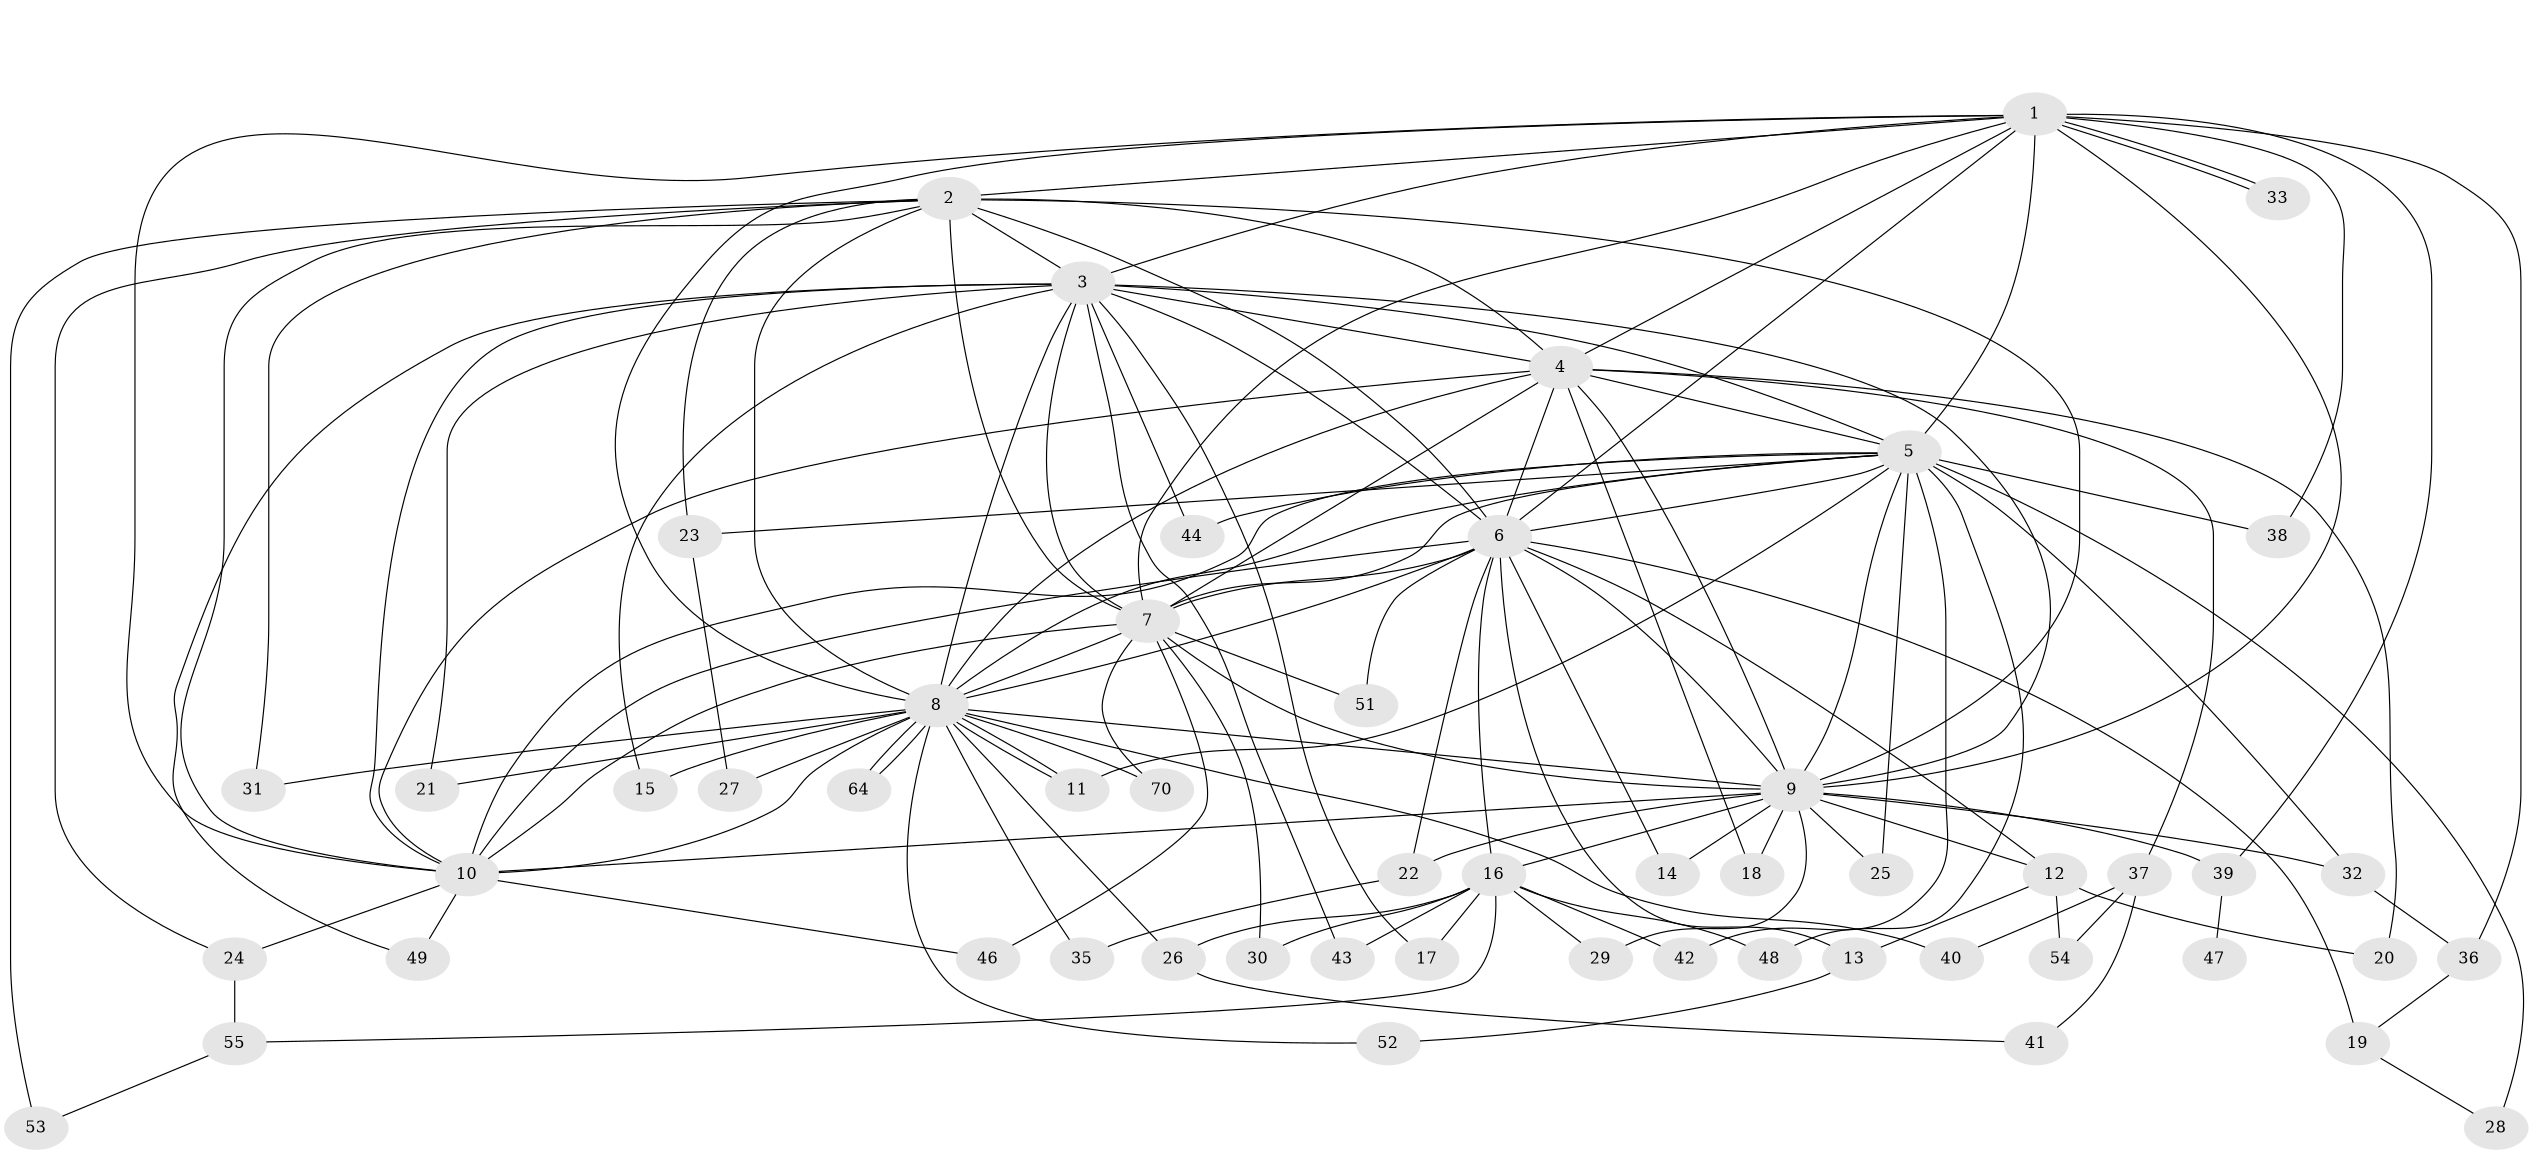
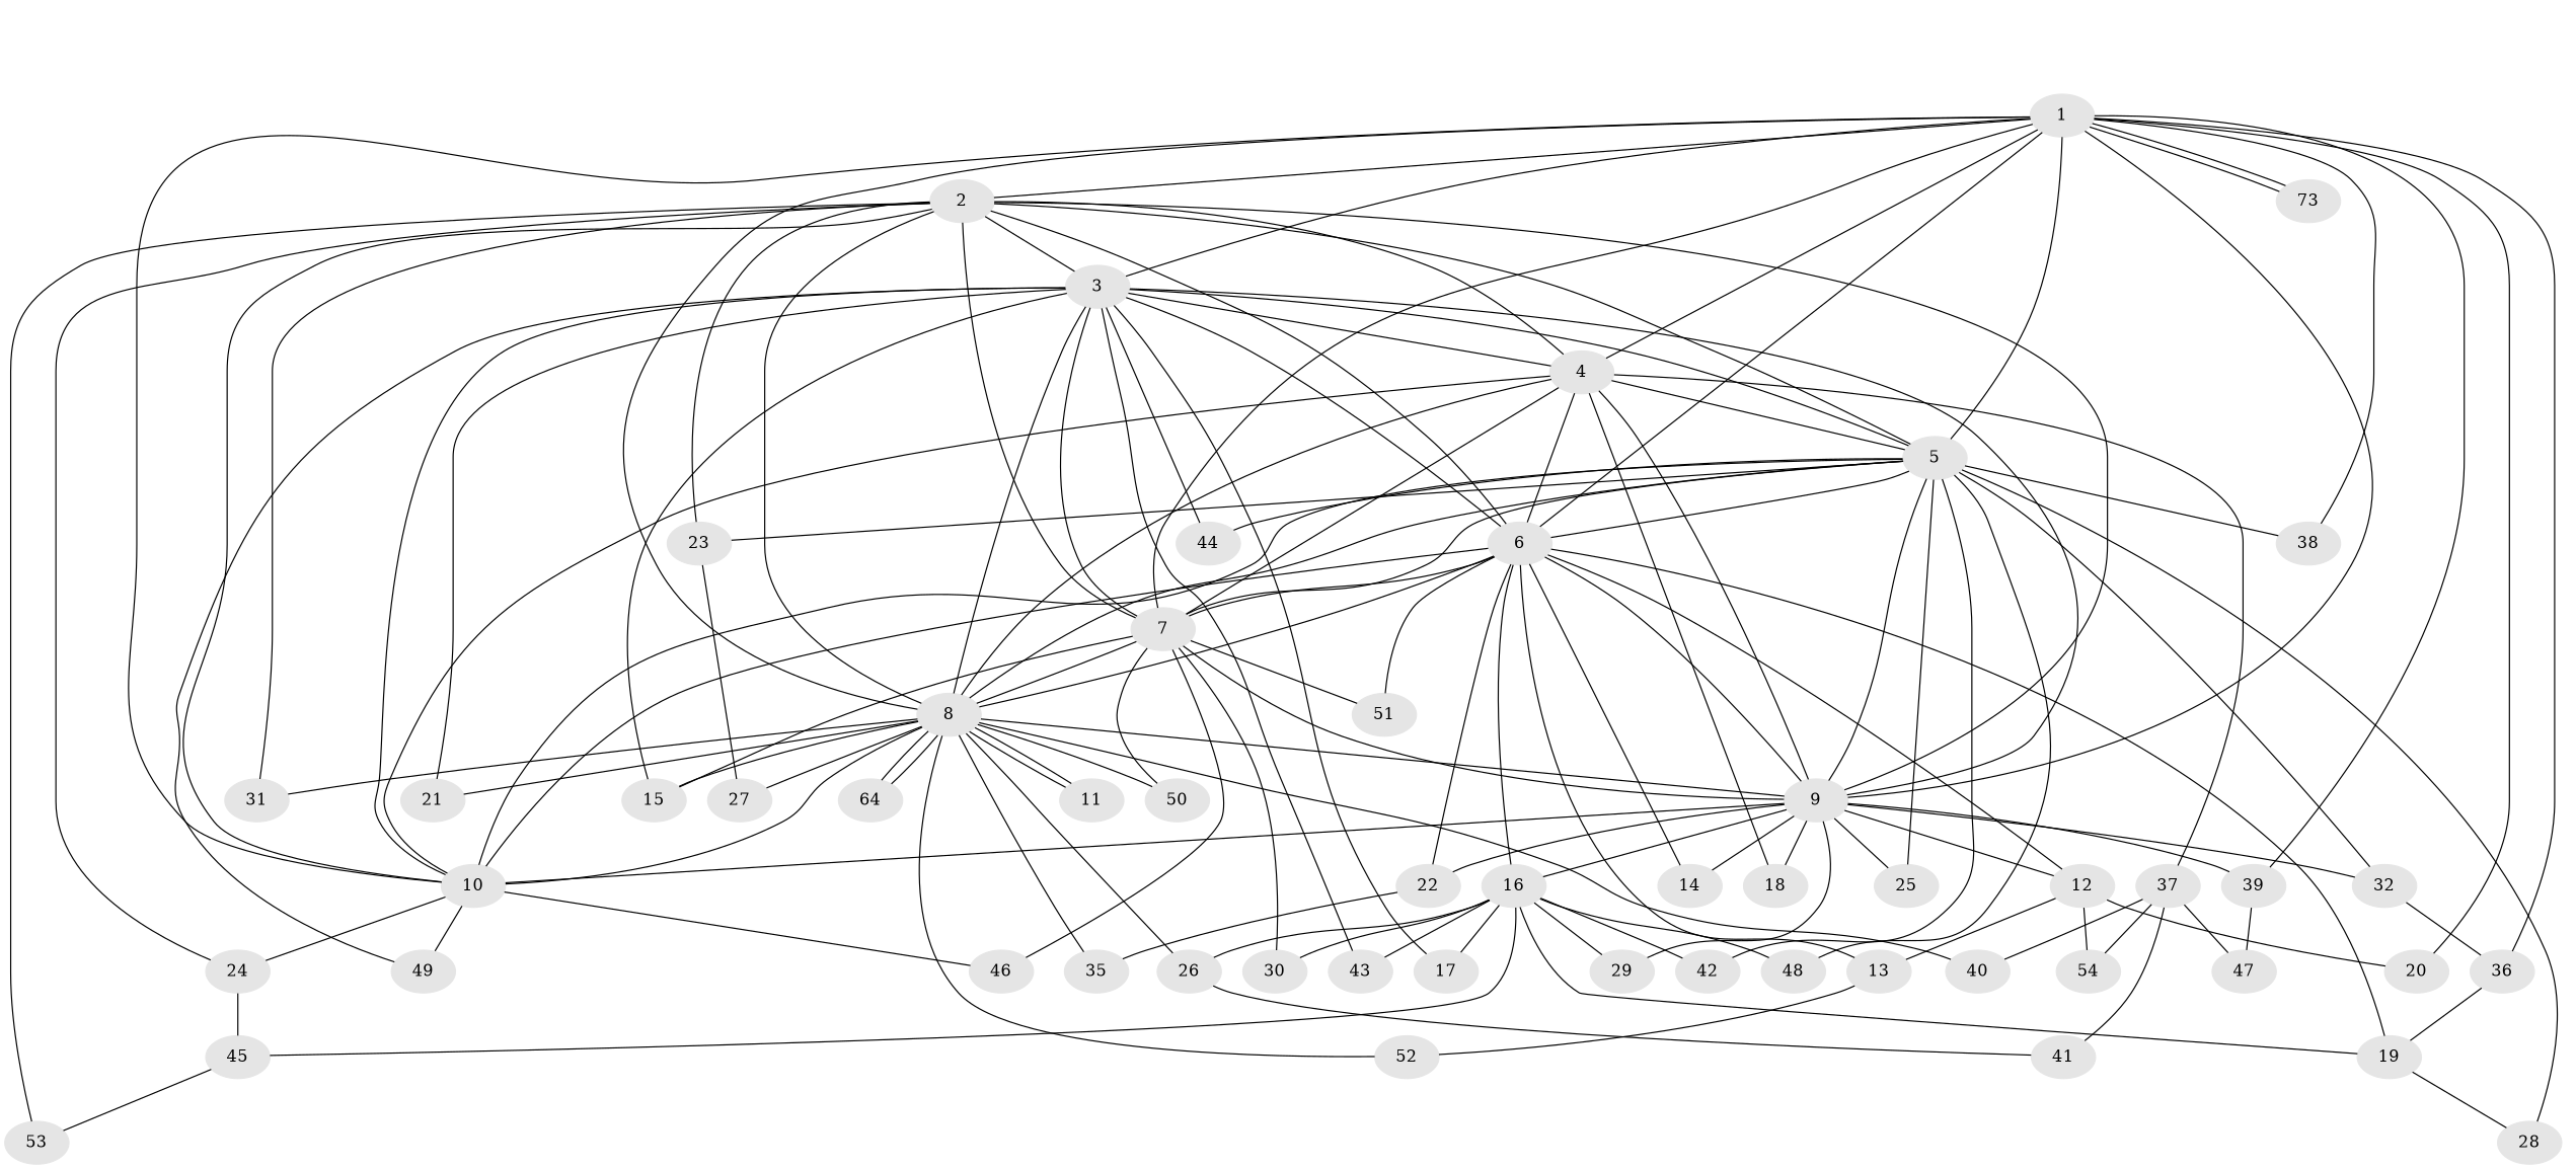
  graph {
    node [color=gray90 style=filled]
    1
    2
    3
    4
    5
    6
    7
    8
    9
    10
-   33
+   33 [label=73]
    36
    38
    39
    23
    24
    31
    53
    15
    17
    21
    43
    44
    49
    18
    20
    37
    25
    28
    32
    42
    48
    12
    13
    14
    16
    19
    22
    51
    30
    46
-   50 [label=70]
+   50
    11
    26
    27
    n46 [label=64]
    35
    40
    52
    29
    47
-   45 [label=55]
+   45
    54
    41
    1 -- 2
    1 -- 3
    1 -- 4
    1 -- 5
    1 -- 6
    1 -- 7
    1 -- 8
    1 -- 9
    1 -- 10
    1 -- 33
    1 -- 33
    1 -- 36
    1 -- 38
    1 -- 39
    2 -- 3
    2 -- 4
-   11 -- 5
+   2 -- 5
    2 -- 6
    2 -- 7
    2 -- 8
    2 -- 9
    2 -- 10
    2 -- 23
    2 -- 24
    2 -- 31
    2 -- 53
    3 -- 4
    3 -- 5
    3 -- 6
    3 -- 7
    3 -- 8
    3 -- 9
    3 -- 10
    3 -- 15
    3 -- 17
    3 -- 21
    3 -- 43
    3 -- 44
    3 -- 49
    4 -- 5
    4 -- 6
    4 -- 7
    4 -- 8
    4 -- 9
    4 -- 10
    4 -- 18
-   4 -- 20
+   1 -- 20
    4 -- 37
    5 -- 6
    5 -- 7
    5 -- 8
    5 -- 9
    5 -- 10
    5 -- 38
    5 -- 23
    5 -- 44
    5 -- 25
    5 -- 28
    5 -- 32
    5 -- 42
    5 -- 48
    6 -- 7
    6 -- 8
    6 -- 9
    6 -- 10
    6 -- 12
    6 -- 13
    6 -- 14
    6 -- 16
    6 -- 19
    6 -- 22
    6 -- 51
    7 -- 8
    7 -- 9
-   7 -- 10
+   7 -- 15
    7 -- 51
    7 -- 30
    7 -- 46
    7 -- 50
    8 -- 9
    8 -- 10
    8 -- 31
    8 -- 15
    8 -- 21
    8 -- 50
    8 -- 11
    8 -- 11
    8 -- 26
    8 -- 27
    8 -- n46
    8 -- n46
    8 -- 35
    8 -- 40
    8 -- 52
    9 -- 10
    9 -- 39
    9 -- 18
    9 -- 25
    9 -- 32
    9 -- 12
    9 -- 14
    9 -- 16
    9 -- 22
    9 -- 29
    10 -- 24
    10 -- 49
    10 -- 46
    36 -- 19
    39 -- 47
    23 -- 27
    24 -- 45
    37 -- 40
+   37 -- 47
    37 -- 54
    37 -- 41
    32 -- 36
    12 -- 20
    12 -- 13
    12 -- 54
    13 -- 52
    16 -- 17
    16 -- 43
    16 -- 42
    16 -- 48
+   16 -- 19
    16 -- 30
    16 -- 26
    16 -- 29
    16 -- 45
    19 -- 28
    22 -- 35
    26 -- 41
    45 -- 53
  }
